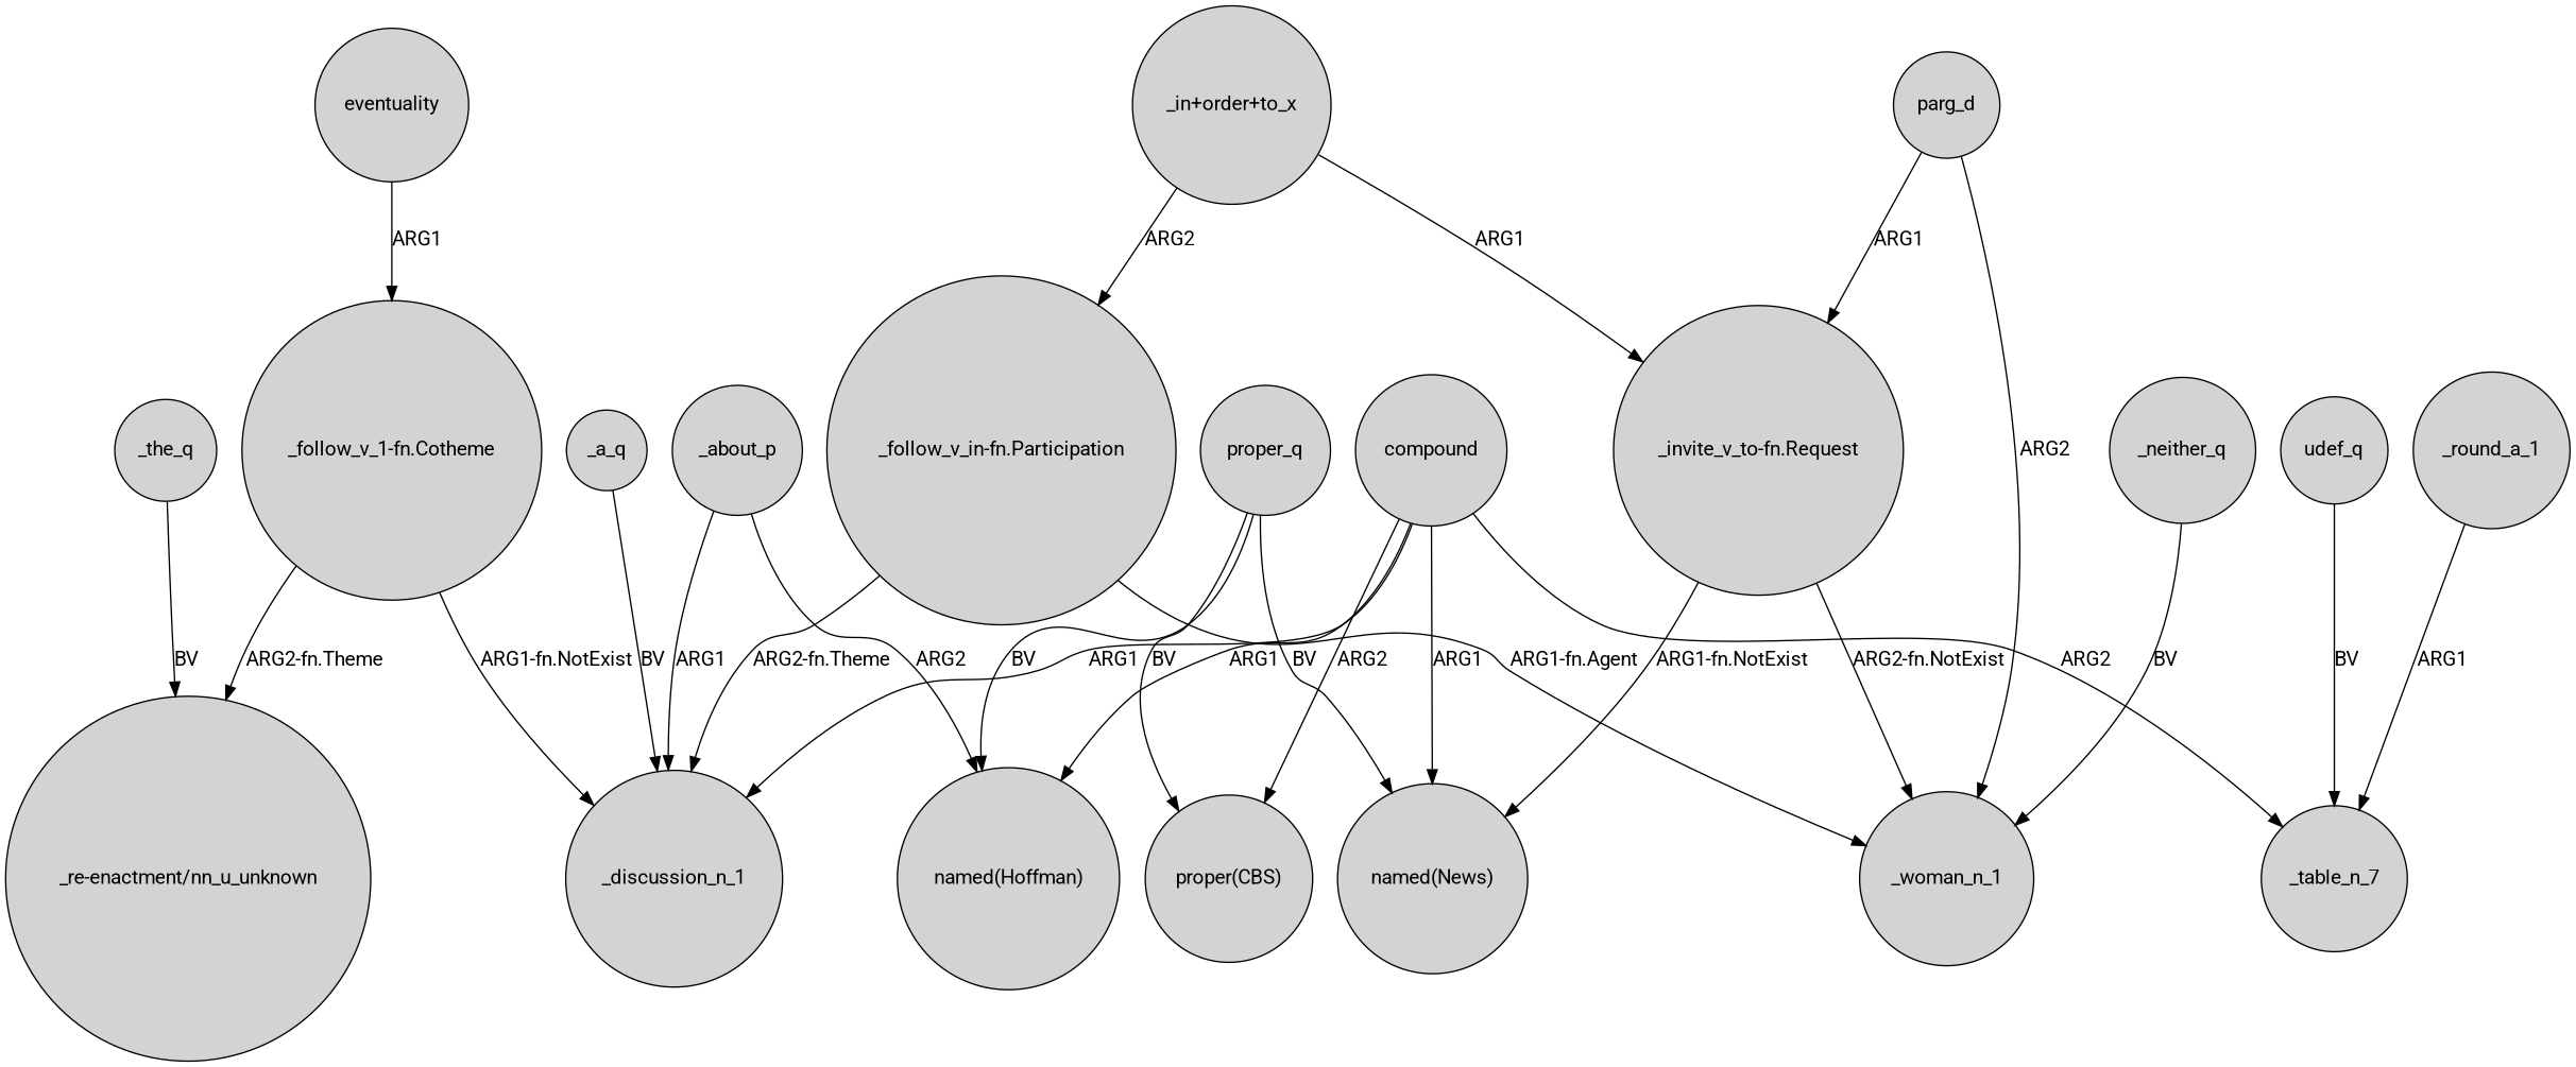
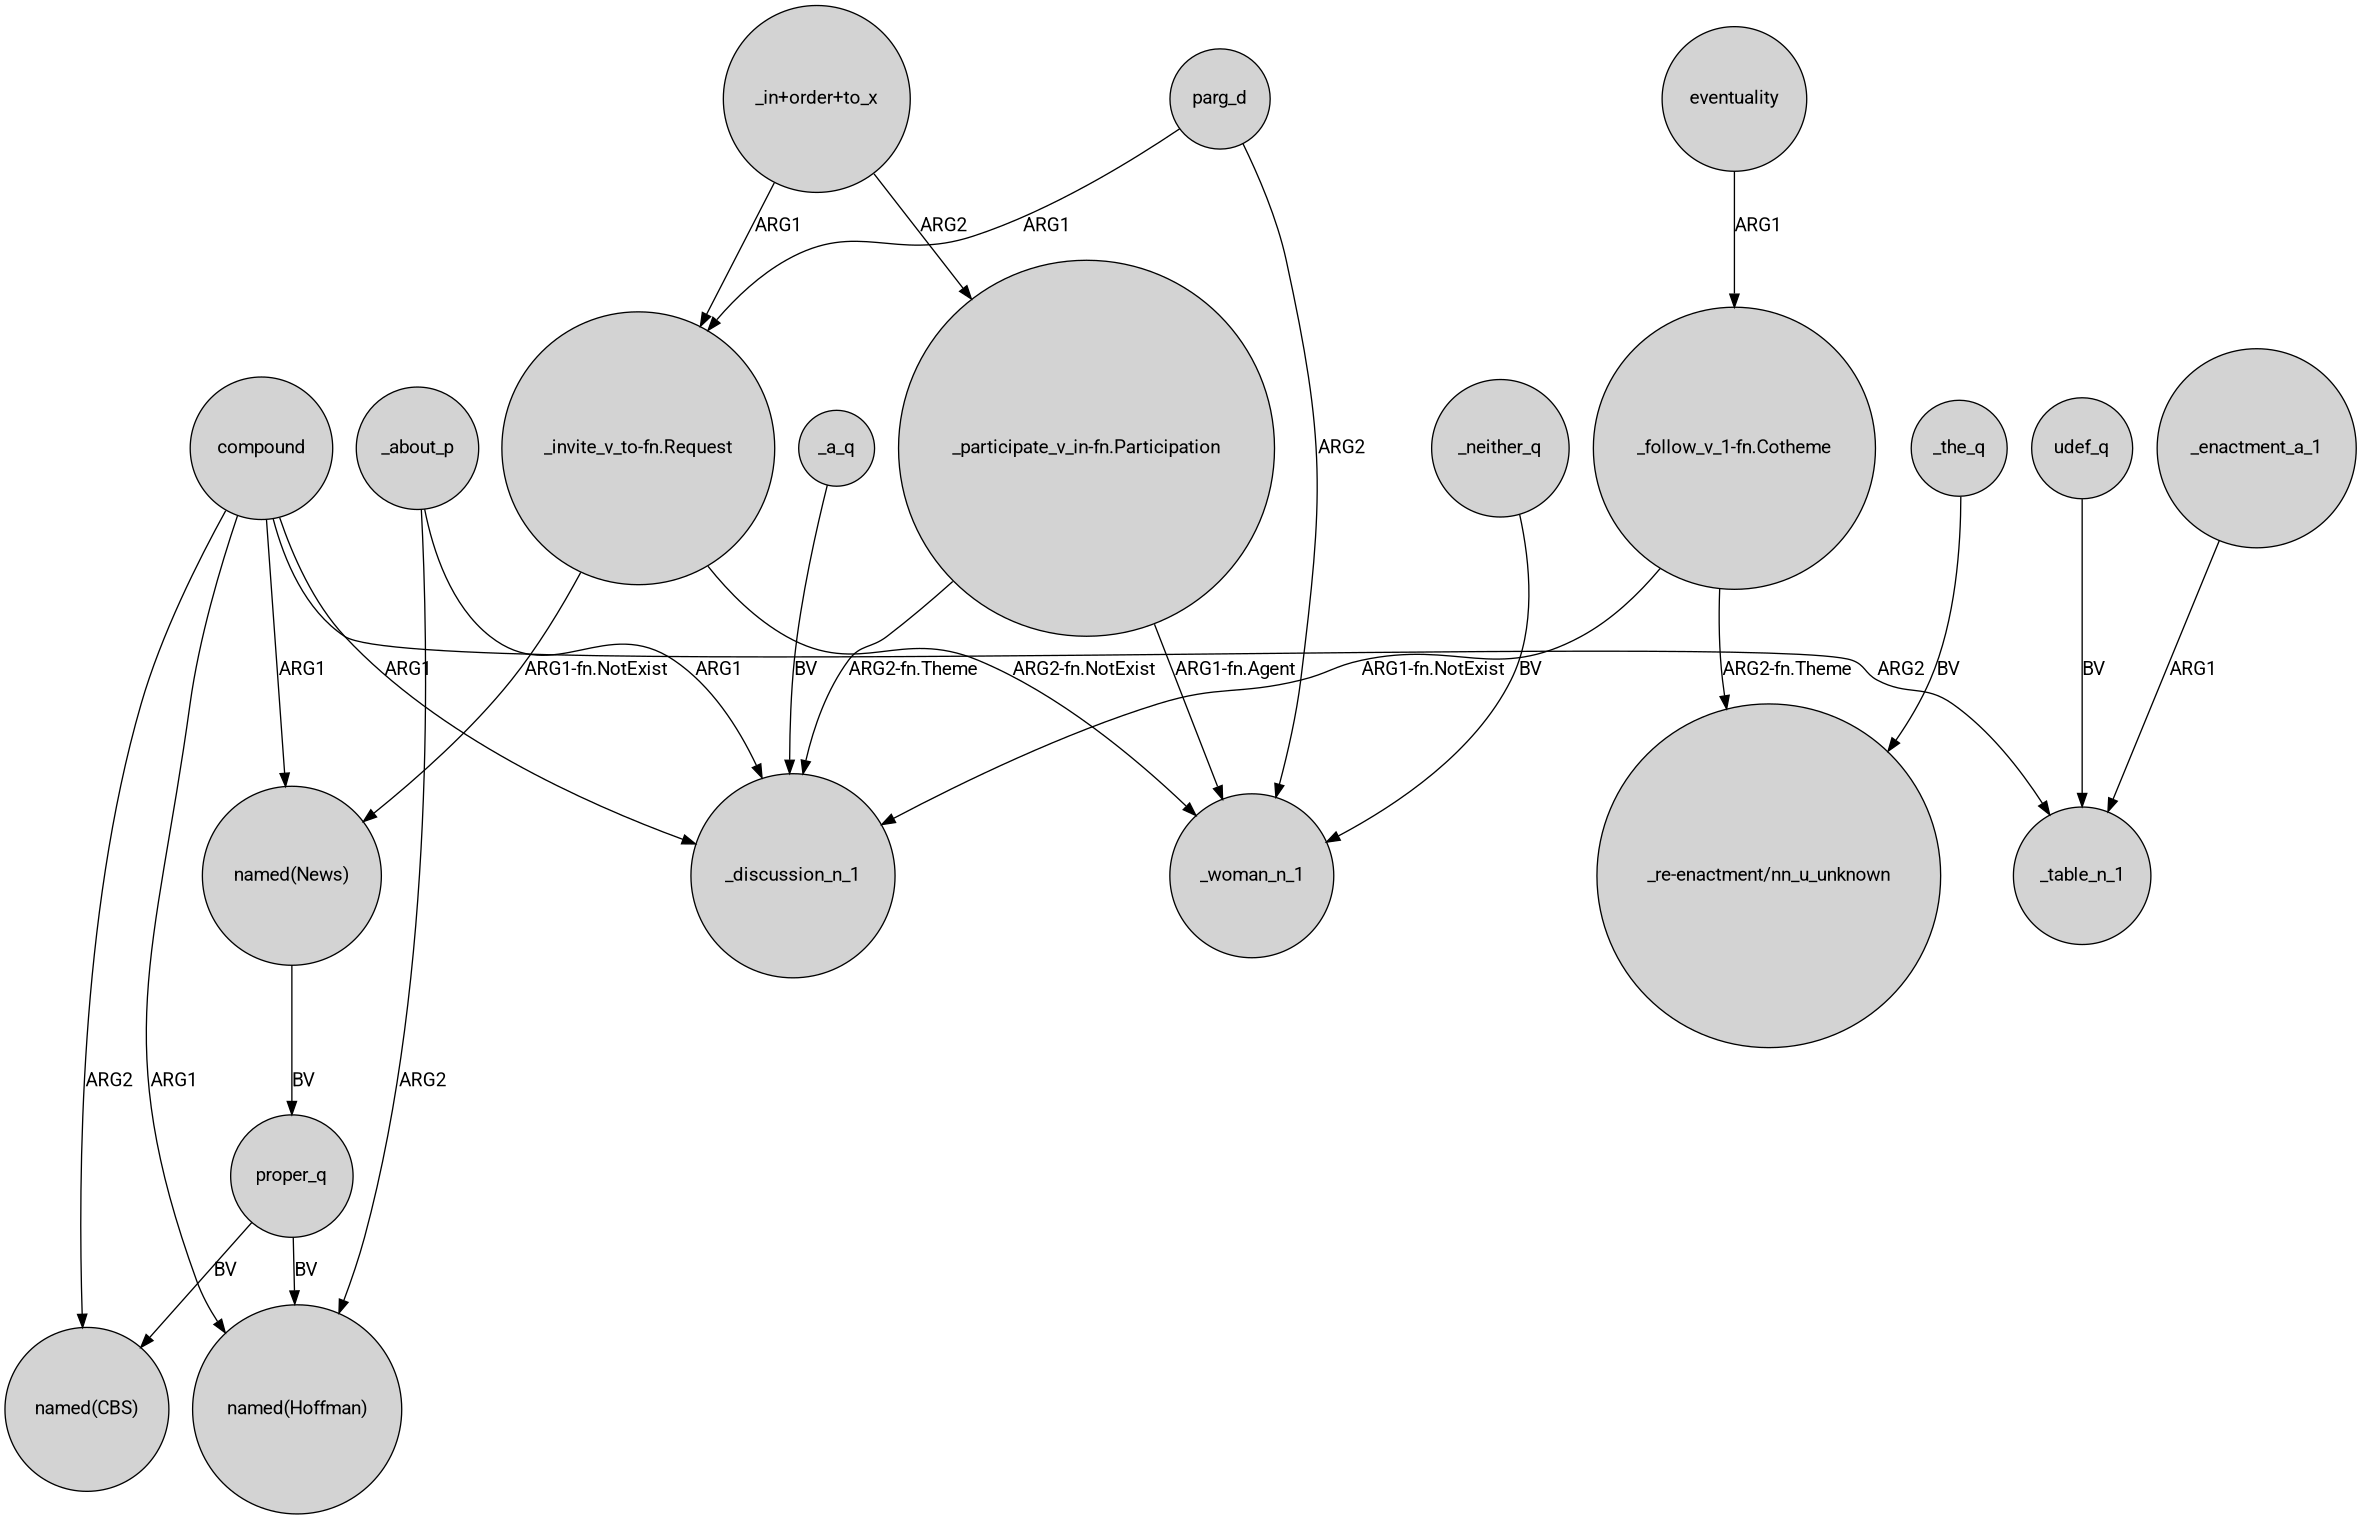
  digraph {
    fontname=Roboto
    node [fontname=Roboto shape=circle style=filled]
    edge [fontname=Roboto]
    compound
    "named(News)"
-   _table_n_1 [label=_table_n_7]
+   _table_n_1
    _discussion_n_1
-   "named(CBS)" [label="proper(CBS)"]
+   "named(CBS)"
    "named(Hoffman)"
    "_in+order+to_x"
    "_invite_v_to-fn.Request"
-   "_participate_v_in-fn.Participation" [label="_follow_v_in-fn.Participation"]
+   "_participate_v_in-fn.Participation"
    _woman_n_1
    "_follow_v_1-fn.Cotheme"
    "_re-enactment/nn_u_unknown"
    proper_q
    _a_q
    parg_d
    udef_q
    _about_p
    eventuality
    _neither_q
    _the_q
-   _round_a_1
+   _round_a_1 [label=_enactment_a_1]
    compound -> "named(News)" [label=ARG1]
    compound -> _table_n_1 [label=ARG2]
    compound -> _discussion_n_1 [label=ARG1]
    compound -> "named(CBS)" [label=ARG2]
    compound -> "named(Hoffman)" [label=ARG1]
    "_in+order+to_x" -> "_invite_v_to-fn.Request" [label=ARG1]
    "_in+order+to_x" -> "_participate_v_in-fn.Participation" [label=ARG2]
    "_invite_v_to-fn.Request" -> "named(News)" [label="ARG1-fn.NotExist"]
    "_invite_v_to-fn.Request" -> _woman_n_1 [label="ARG2-fn.NotExist"]
    "_participate_v_in-fn.Participation" -> _discussion_n_1 [label="ARG2-fn.Theme"]
    "_participate_v_in-fn.Participation" -> _woman_n_1 [label="ARG1-fn.Agent"]
    "_follow_v_1-fn.Cotheme" -> _discussion_n_1 [label="ARG1-fn.NotExist"]
    "_follow_v_1-fn.Cotheme" -> "_re-enactment/nn_u_unknown" [label="ARG2-fn.Theme"]
-   proper_q -> "named(News)" [label=BV]
+   "named(News)" -> proper_q [label=BV]
    proper_q -> "named(CBS)" [label=BV]
    proper_q -> "named(Hoffman)" [label=BV]
    _a_q -> _discussion_n_1 [label=BV]
    parg_d -> "_invite_v_to-fn.Request" [label=ARG1]
    parg_d -> _woman_n_1 [label=ARG2]
    udef_q -> _table_n_1 [label=BV]
    _about_p -> _discussion_n_1 [label=ARG1]
    _about_p -> "named(Hoffman)" [label=ARG2]
    eventuality -> "_follow_v_1-fn.Cotheme" [label=ARG1]
    _neither_q -> _woman_n_1 [label=BV]
    _the_q -> "_re-enactment/nn_u_unknown" [label=BV]
    _round_a_1 -> _table_n_1 [label=ARG1]
  }
